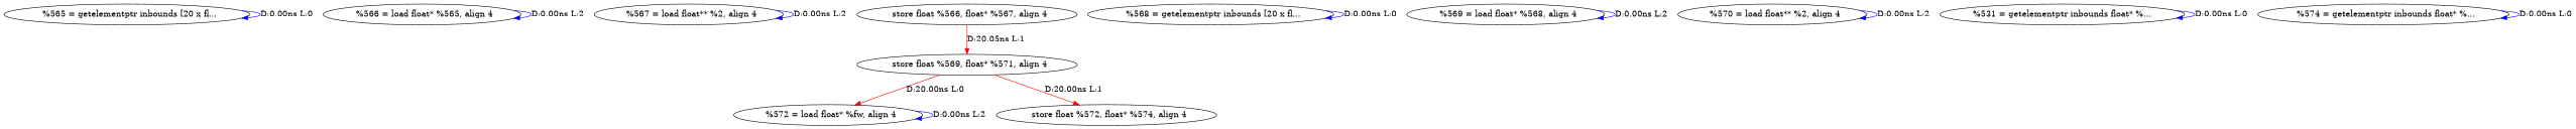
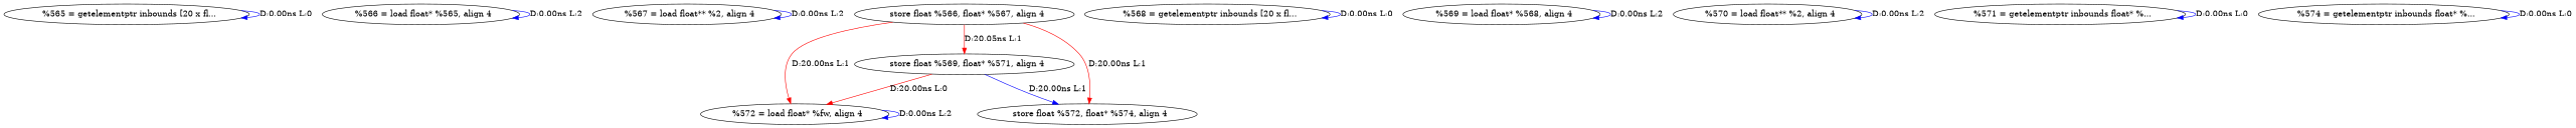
  digraph {
    edge [color=blue]
    n1 [label="  %565 = getelementptr inbounds [20 x fl..."]
    n2 [label="  %566 = load float* %565, align 4"]
    n3 [label="  %567 = load float** %2, align 4"]
    n4 [label="  store float %569, float* %571, align 4"]
    n5 [label="  %572 = load float* %fw, align 4"]
    n6 [label="  store float %572, float* %574, align 4"]
    n7 [label="  store float %566, float* %567, align 4"]
    n8 [label="  %568 = getelementptr inbounds [20 x fl..."]
    n9 [label="  %569 = load float* %568, align 4"]
    n10 [label="  %570 = load float** %2, align 4"]
-   n11 [label="%531 = getelementptr inbounds float* %..."]
+   n11 [label="  %571 = getelementptr inbounds float* %..."]
    n12 [label="  %574 = getelementptr inbounds float* %..."]
    n1 -> n1 [label="D:0.00ns L:0"]
    n2 -> n2 [label="D:0.00ns L:2"]
    n3 -> n3 [label="D:0.00ns L:2"]
    n4 -> n5 [color=red label="D:20.00ns L:0"]
-   n4 -> n6 [color=red label="D:20.00ns L:1"]
+   n4 -> n6 [label="D:20.00ns L:1"]
    n5 -> n5 [label="D:0.00ns L:2"]
    n7 -> n4 [color=red label="D:20.05ns L:1"]
+   n7 -> n5 [color=red label="D:20.00ns L:1"]
+   n7 -> n6 [color=red label="D:20.00ns L:1"]
    n8 -> n8 [label="D:0.00ns L:0"]
    n9 -> n9 [label="D:0.00ns L:2"]
    n10 -> n10 [label="D:0.00ns L:2"]
    n11 -> n11 [label="D:0.00ns L:0"]
    n12 -> n12 [label="D:0.00ns L:0"]
  }
